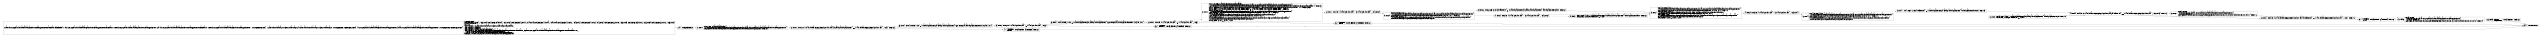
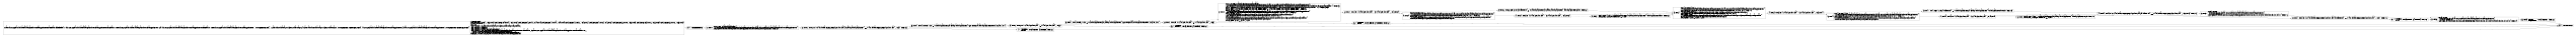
  digraph {
    rankdir=LR
    node [shape=record]
-   n1 [label="{29\:\ ?|MTH_ARITH_BLOCK\l}"]
+   n1 [label="{29\:\ ?|MTH_ENTER_BLOCK\l}"]
    n2 [label="{31\:\ 0x0000|0x0000: IGET  (r0 I:android.graphics.Rect) = \l  (r9 I:com.google.android.material.floatingactionbutton.FloatingActionButton A[D('fab' com.google.android.material.floatingactionbutton.FloatingActionButton)])\l com.google.android.material.floatingactionbutton.FloatingActionButton.shadowPadding android.graphics.Rect  (LINE:1151)\l}"]
    n3 [label="{32\:\ 0x0002|0x0002: IF  (r0 I:??[int, boolean, OBJECT, ARRAY, byte, short, char] A[D('padding' android.graphics.Rect)]) == (0 ??[int, boolean, OBJECT, ARRAY, byte, short, char])  \-\> B:54:?  (LINE:1153)\l}"]
    n4 [label="{33\:\ 0x0004|0x0004: INVOKE  (r1 I:int) = (r0 I:android.graphics.Rect A[D('padding' android.graphics.Rect)]) type: VIRTUAL call: android.graphics.Rect.centerX():int A[MD:():int (c)]\l}"]
    n5 [label="{54\:\ ?|SYNTHETIC\lRETURN\l|0x0059: RETURN   A[SYNTHETIC] (LINE:1182)\l}"]
    n6 [label="{34\:\ 0x0008|0x0008: IF  (r1 I:??[int, byte, short, char]) \<= (0 ??[int, byte, short, char])  \-\> B:55:? \l}"]
    n7 [label="{30\:\ ?|MTH_EXIT_BLOCK\l}"]
    n8 [label="{35\:\ 0x000a|0x000a: INVOKE  (r1 I:int) = (r0 I:android.graphics.Rect A[D('padding' android.graphics.Rect)]) type: VIRTUAL call: android.graphics.Rect.centerY():int A[MD:():int (c)]\l}"]
    n9 [label="{55\:\ ?|SYNTHETIC\lRETURN\l|0x0059: RETURN   A[SYNTHETIC] (LINE:1182)\l}"]
    n10 [label="{36\:\ 0x000e|0x000e: IF  (r1 I:??[int, byte, short, char]) \<= (0 ??[int, byte, short, char])  \-\> B:56:? \l}"]
    n11 [label="{37\:\ 0x0011|0x0011: INVOKE  (r1 I:android.view.ViewGroup$LayoutParams) = \l  (r9 I:com.google.android.material.floatingactionbutton.FloatingActionButton A[D('fab' com.google.android.material.floatingactionbutton.FloatingActionButton)])\l type: VIRTUAL call: com.google.android.material.floatingactionbutton.FloatingActionButton.getLayoutParams():android.view.ViewGroup$LayoutParams A[MD:():android.view.ViewGroup$LayoutParams (s)] (LINE:1155)\l0x0015: CHECK_CAST (r1 I:androidx.coordinatorlayout.widget.CoordinatorLayout$LayoutParams) = (androidx.coordinatorlayout.widget.CoordinatorLayout$LayoutParams) (r1 I:??[OBJECT, ARRAY]) \l0x0017: CONST  (r2 I:??[int, float, boolean, short, byte, char, OBJECT, ARRAY]) = (0 ??[int, float, boolean, short, byte, char, OBJECT, ARRAY])  (LINE:1157)\l0x0018: CONST  (r3 I:??[int, float, boolean, short, byte, char, OBJECT, ARRAY]) = (0 ??[int, float, boolean, short, byte, char, OBJECT, ARRAY])  (LINE:1158)\l0x0019: INVOKE  (r4 I:int) = \l  (r9 I:com.google.android.material.floatingactionbutton.FloatingActionButton A[D('fab' com.google.android.material.floatingactionbutton.FloatingActionButton)])\l type: VIRTUAL call: com.google.android.material.floatingactionbutton.FloatingActionButton.getRight():int A[MD:():int (s)] (LINE:1160)\l0x001d: INVOKE  (r5 I:int) = \l  (r8 I:androidx.coordinatorlayout.widget.CoordinatorLayout A[D('parent' androidx.coordinatorlayout.widget.CoordinatorLayout)])\l type: VIRTUAL call: androidx.coordinatorlayout.widget.CoordinatorLayout.getWidth():int A[MD:():int (s)]\l0x0021: IGET  (r6 I:int) = \l  (r1 I:androidx.coordinatorlayout.widget.CoordinatorLayout$LayoutParams A[D('lp' androidx.coordinatorlayout.widget.CoordinatorLayout$LayoutParams)])\l androidx.coordinatorlayout.widget.CoordinatorLayout.LayoutParams.rightMargin int \l0x0023: ARITH  (r5 I:int) = (r5 I:int) \- (r6 I:int) \l}"]
    n12 [label="{56\:\ ?|SYNTHETIC\lRETURN\l|0x0059: RETURN   A[SYNTHETIC] (LINE:1182)\l}"]
    n13 [label="{38\:\ 0x0024|0x0024: IF  (r4 I:??[int, byte, short, char]) \< (r5 I:??[int, byte, short, char])  \-\> B:40:0x0029 \l}"]
    n14 [label="{39\:\ 0x0026|0x0026: IGET  (r3 I:int A[D('offsetLR' int)]) = (r0 I:android.graphics.Rect A[D('padding' android.graphics.Rect)]) android.graphics.Rect.right int  (LINE:1162)\l}"]
    n15 [label="{40\:\ 0x0029|0x0029: INVOKE  (r4 I:int) = \l  (r9 I:com.google.android.material.floatingactionbutton.FloatingActionButton A[D('fab' com.google.android.material.floatingactionbutton.FloatingActionButton)])\l type: VIRTUAL call: com.google.android.material.floatingactionbutton.FloatingActionButton.getLeft():int A[MD:():int (s)] (LINE:1163)\l0x002d: IGET  (r5 I:int) = \l  (r1 I:androidx.coordinatorlayout.widget.CoordinatorLayout$LayoutParams A[D('lp' androidx.coordinatorlayout.widget.CoordinatorLayout$LayoutParams)])\l androidx.coordinatorlayout.widget.CoordinatorLayout.LayoutParams.leftMargin int \l}"]
    n16 [label="{43\:\ 0x0034|0x0834: INVOKE  (r4 I:int) = \l  (r9 I:com.google.android.material.floatingactionbutton.FloatingActionButton A[D('fab' com.google.android.material.floatingactionbutton.FloatingActionButton)])\l type: VIRTUAL call: com.google.android.material.floatingactionbutton.FloatingActionButton.getBottom():int A[MD:():int (s)] (LINE:1167)\l0x0038: INVOKE  (r5 I:int) = \l  (r8 I:androidx.coordinatorlayout.widget.CoordinatorLayout A[D('parent' androidx.coordinatorlayout.widget.CoordinatorLayout)])\l type: VIRTUAL call: androidx.coordinatorlayout.widget.CoordinatorLayout.getHeight():int A[MD:():int (s)]\l0x003c: IGET  (r6 I:int) = \l  (r1 I:androidx.coordinatorlayout.widget.CoordinatorLayout$LayoutParams A[D('lp' androidx.coordinatorlayout.widget.CoordinatorLayout$LayoutParams)])\l androidx.coordinatorlayout.widget.CoordinatorLayout.LayoutParams.bottomMargin int \l0x003e: ARITH  (r5 I:int) = (r5 I:int) \- (r6 I:int) \l}"]
    n17 [label="{41\:\ 0x002f|0x002f: IF  (r4 I:??[int, byte, short, char]) \> (r5 I:??[int, byte, short, char])  \-\> B:43:0x0034 \l}"]
    n18 [label="{44\:\ 0x003f|0x003f: IF  (r4 I:??[int, byte, short, char]) \< (r5 I:??[int, byte, short, char])  \-\> B:46:0x0044 \l}"]
    n19 [label="{45\:\ 0x0041|0x0041: IGET  (r2 I:int A[D('offsetTB' int)]) = (r0 I:android.graphics.Rect A[D('padding' android.graphics.Rect)]) android.graphics.Rect.bottom int  (LINE:1169)\l}"]
    n20 [label="{46\:\ 0x0044|0x0044: INVOKE  (r4 I:int) = \l  (r9 I:com.google.android.material.floatingactionbutton.FloatingActionButton A[D('fab' com.google.android.material.floatingactionbutton.FloatingActionButton)])\l type: VIRTUAL call: com.google.android.material.floatingactionbutton.FloatingActionButton.getTop():int A[MD:():int (s)] (LINE:1170)\l0x0048: IGET  (r5 I:int) = \l  (r1 I:androidx.coordinatorlayout.widget.CoordinatorLayout$LayoutParams A[D('lp' androidx.coordinatorlayout.widget.CoordinatorLayout$LayoutParams)])\l androidx.coordinatorlayout.widget.CoordinatorLayout.LayoutParams.topMargin int \l}"]
    n21 [label="{49\:\ 0x004f|0x004f: IF  (r2 I:??[int, boolean, OBJECT, ARRAY, byte, short, char] A[D('offsetTB' int)]) == (0 ??[int, boolean, OBJECT, ARRAY, byte, short, char])  \-\> B:51:0x0054  (LINE:1175)\l}"]
+   n22 [label="{47\:\ 0x004a|0x004a: IF  (r4 I:??[int, byte, short, char]) \> (r5 I:??[int, byte, short, char])  \-\> B:49:0x004f \l}"]
    n23 [label="{50\:\ 0x0051|0x0051: INVOKE  \l  (r9 I:android.view.View A[D('fab' com.google.android.material.floatingactionbutton.FloatingActionButton)])\l  (r2 I:int A[D('offsetTB' int)])\l type: STATIC call: androidx.core.view.ViewCompat.offsetTopAndBottom(android.view.View, int):void A[MD:(android.view.View, int):void (m)] (LINE:1176)\l}"]
    n24 [label="{51\:\ 0x0054|0x0054: IF  (r3 I:??[int, boolean, OBJECT, ARRAY, byte, short, char] A[D('offsetLR' int)]) == (0 ??[int, boolean, OBJECT, ARRAY, byte, short, char])  \-\> B:57:?  (LINE:1178)\l}"]
    n25 [label="{52\:\ 0x0056|0x0056: INVOKE  \l  (r9 I:android.view.View A[D('fab' com.google.android.material.floatingactionbutton.FloatingActionButton)])\l  (r3 I:int A[D('offsetLR' int)])\l type: STATIC call: androidx.core.view.ViewCompat.offsetLeftAndRight(android.view.View, int):void A[MD:(android.view.View, int):void (m)] (LINE:1179)\l}"]
    n26 [label="{57\:\ ?|SYNTHETIC\lRETURN\l|0x0059: RETURN   A[SYNTHETIC] (LINE:1182)\l}"]
    n27 [label="{53\:\ 0x0059|RETURN\lORIG_RETURN\l|0x0059: RETURN    (LINE:1182)\l}"]
    n28 [label="{48\:\ 0x004c|0x004c: IGET  (r4 I:int) = (r0 I:android.graphics.Rect A[D('padding' android.graphics.Rect)]) android.graphics.Rect.top int  (LINE:1172)\l0x004e: NEG  (r2 I:int A[D('offsetTB' int)]) = (r4 I:int) \l}"]
    n29 [label="{42\:\ 0x0031|0x0031: IGET  (r4 I:int) = (r0 I:android.graphics.Rect A[D('padding' android.graphics.Rect)]) android.graphics.Rect.left int  (LINE:1165)\l0x0033: NEG  (r3 I:int A[D('offsetLR' int)]) = (r4 I:int) \l}"]
    n30 [label="{private void com.google.android.material.floatingactionbutton.FloatingActionButton.BaseBehavior.offsetIfNeeded((r7 'this' I:com.google.android.material.floatingactionbutton.FloatingActionButton$BaseBehavior\<T extends com.google.android.material.floatingactionbutton.FloatingActionButton\> A[D('this' com.google.android.material.floatingactionbutton.FloatingActionButton$BaseBehavior\<T extends com.google.android.material.floatingactionbutton.FloatingActionButton\>), IMMUTABLE_TYPE, THIS]), (r8 I:androidx.coordinatorlayout.widget.CoordinatorLayout A[D('parent' androidx.coordinatorlayout.widget.CoordinatorLayout), IMMUTABLE_TYPE, METHOD_ARGUMENT]), (r9 I:com.google.android.material.floatingactionbutton.FloatingActionButton A[D('fab' com.google.android.material.floatingactionbutton.FloatingActionButton), IMMUTABLE_TYPE, METHOD_ARGUMENT]))  | USE_LINES_HINTS\lCROSS_EDGE: B:51:0x0054 \-\> B:53:0x0059, CROSS_EDGE: B:49:0x004f \-\> B:51:0x0054, CROSS_EDGE: B:48:0x004c \-\> B:49:0x004f, CROSS_EDGE: B:47:0x004a \-\> B:49:0x004f, CROSS_EDGE: B:42:0x0031 \-\> B:43:0x0034, CROSS_EDGE: B:41:0x002f \-\> B:43:0x0034, CROSS_EDGE: B:36:0x000e \-\> B:53:0x0059, CROSS_EDGE: B:34:0x0008 \-\> B:53:0x0059, CROSS_EDGE: B:32:0x0002 \-\> B:53:0x0059\lINLINE_NOT_NEEDED\lDebug Info:\l  0x0017\-0x0059: r1 'lp' Landroidx\/coordinatorlayout\/widget\/CoordinatorLayout$LayoutParams;\l  0x0018\-0x0059: r2 'offsetTB' I\l  0x0019\-0x0059: r3 'offsetLR' I\l  0x0002\-0x0059: r0 'padding' Landroid\/graphics\/Rect;\l  0x0000\-0x0059: r7 'this' Lcom\/google\/android\/material\/floatingactionbutton\/FloatingActionButton$BaseBehavior;, signature: Lcom\/google\/android\/material\/floatingactionbutton\/FloatingActionButton$BaseBehavior\<TT;\>;\l  \-1 \-0x0059: r8 'parent' Landroidx\/coordinatorlayout\/widget\/CoordinatorLayout;\l  \-1 \-0x0059: r9 'fab' Lcom\/google\/android\/material\/floatingactionbutton\/FloatingActionButton;\lTYPE_VARS: [T extends com.google.android.material.floatingactionbutton.FloatingActionButton]\l}"]
    n1 -> n2
    n2 -> n3
    n3 -> n4 [style=dashed]
    n3 -> n5
    n4 -> n6
    n5 -> n7
    n6 -> n8 [style=solid]
    n6 -> n9
    n8 -> n10
    n9 -> n7
    n10 -> n11 [style=dashed]
    n10 -> n12
    n11 -> n13
    n12 -> n7
    n13 -> n14 [style=dashed]
    n13 -> n15
    n14 -> n16
    n15 -> n17
    n16 -> n18
    n17 -> n16
    n17 -> n29 [style=dashed]
    n18 -> n19 [style=dashed]
    n18 -> n20 [style=dashed]
    n19 -> n21
+   n20 -> n22
    n21 -> n23 [style=dashed]
    n21 -> n24
+   n22 -> n21
+   n22 -> n28 [style=dashed]
    n23 -> n24
    n24 -> n25 [style=dashed]
    n24 -> n26
    n25 -> n27
    n26 -> n25
    n27 -> n7
    n28 -> n21
    n29 -> n16
    n30 -> n1
  }
